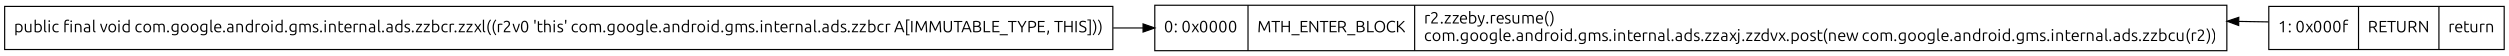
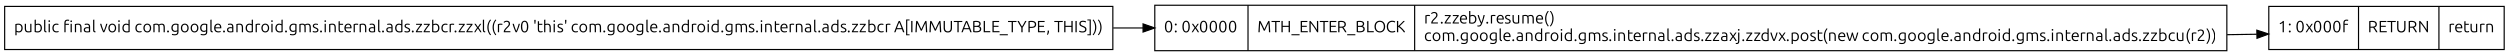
  digraph {
    rankdir=LR
    fontname=Ubuntu
    node [shape=record fontname=Ubuntu]
    edge [fontname=Ubuntu]
    n1 [label="{0\:\ 0x0000|MTH_ENTER_BLOCK\l|r2.zzeby.resume()\lcom.google.android.gms.internal.ads.zzaxj.zzdvx.post(new com.google.android.gms.internal.ads.zzbcu(r2))\l}"]
    n2 [label="{1\:\ 0x000f|RETURN\l|return\l}"]
    n3 [label="{public final void com.google.android.gms.internal.ads.zzbcr.zzxl((r2v0 'this' com.google.android.gms.internal.ads.zzbcr A[IMMUTABLE_TYPE, THIS])) }"]
-   n2 -> n1
+   n1 -> n2
    n3 -> n1
  }
